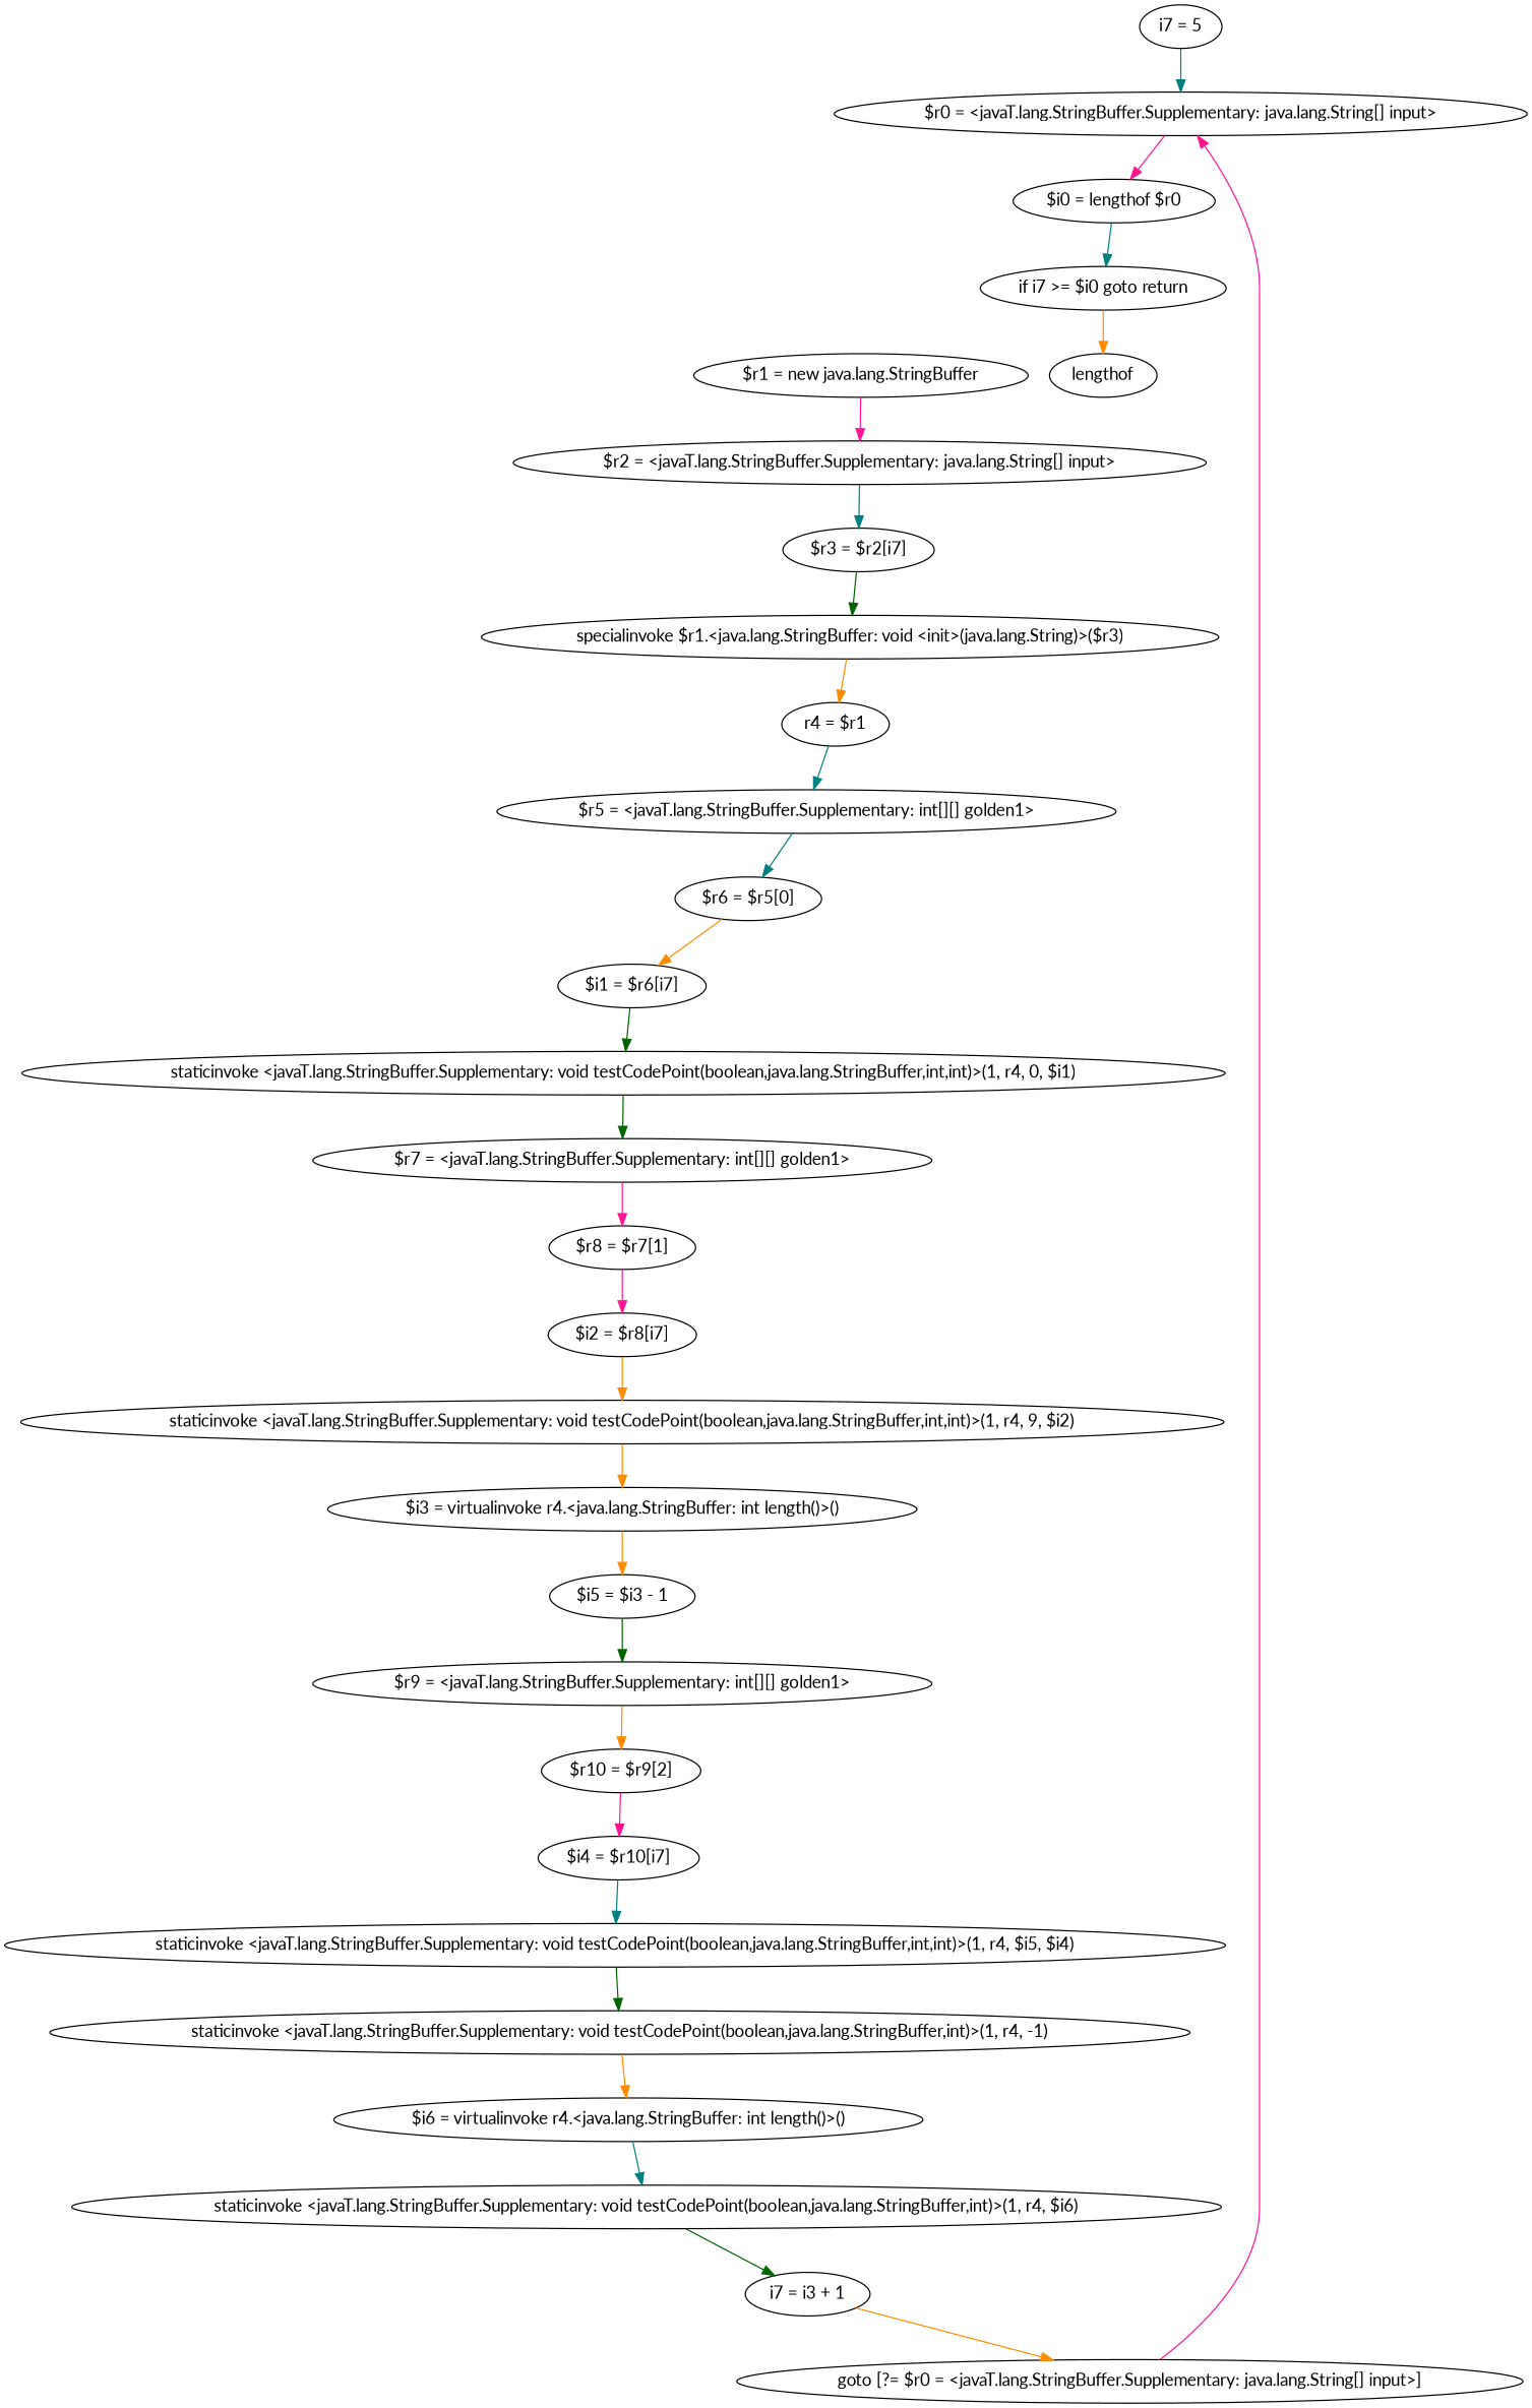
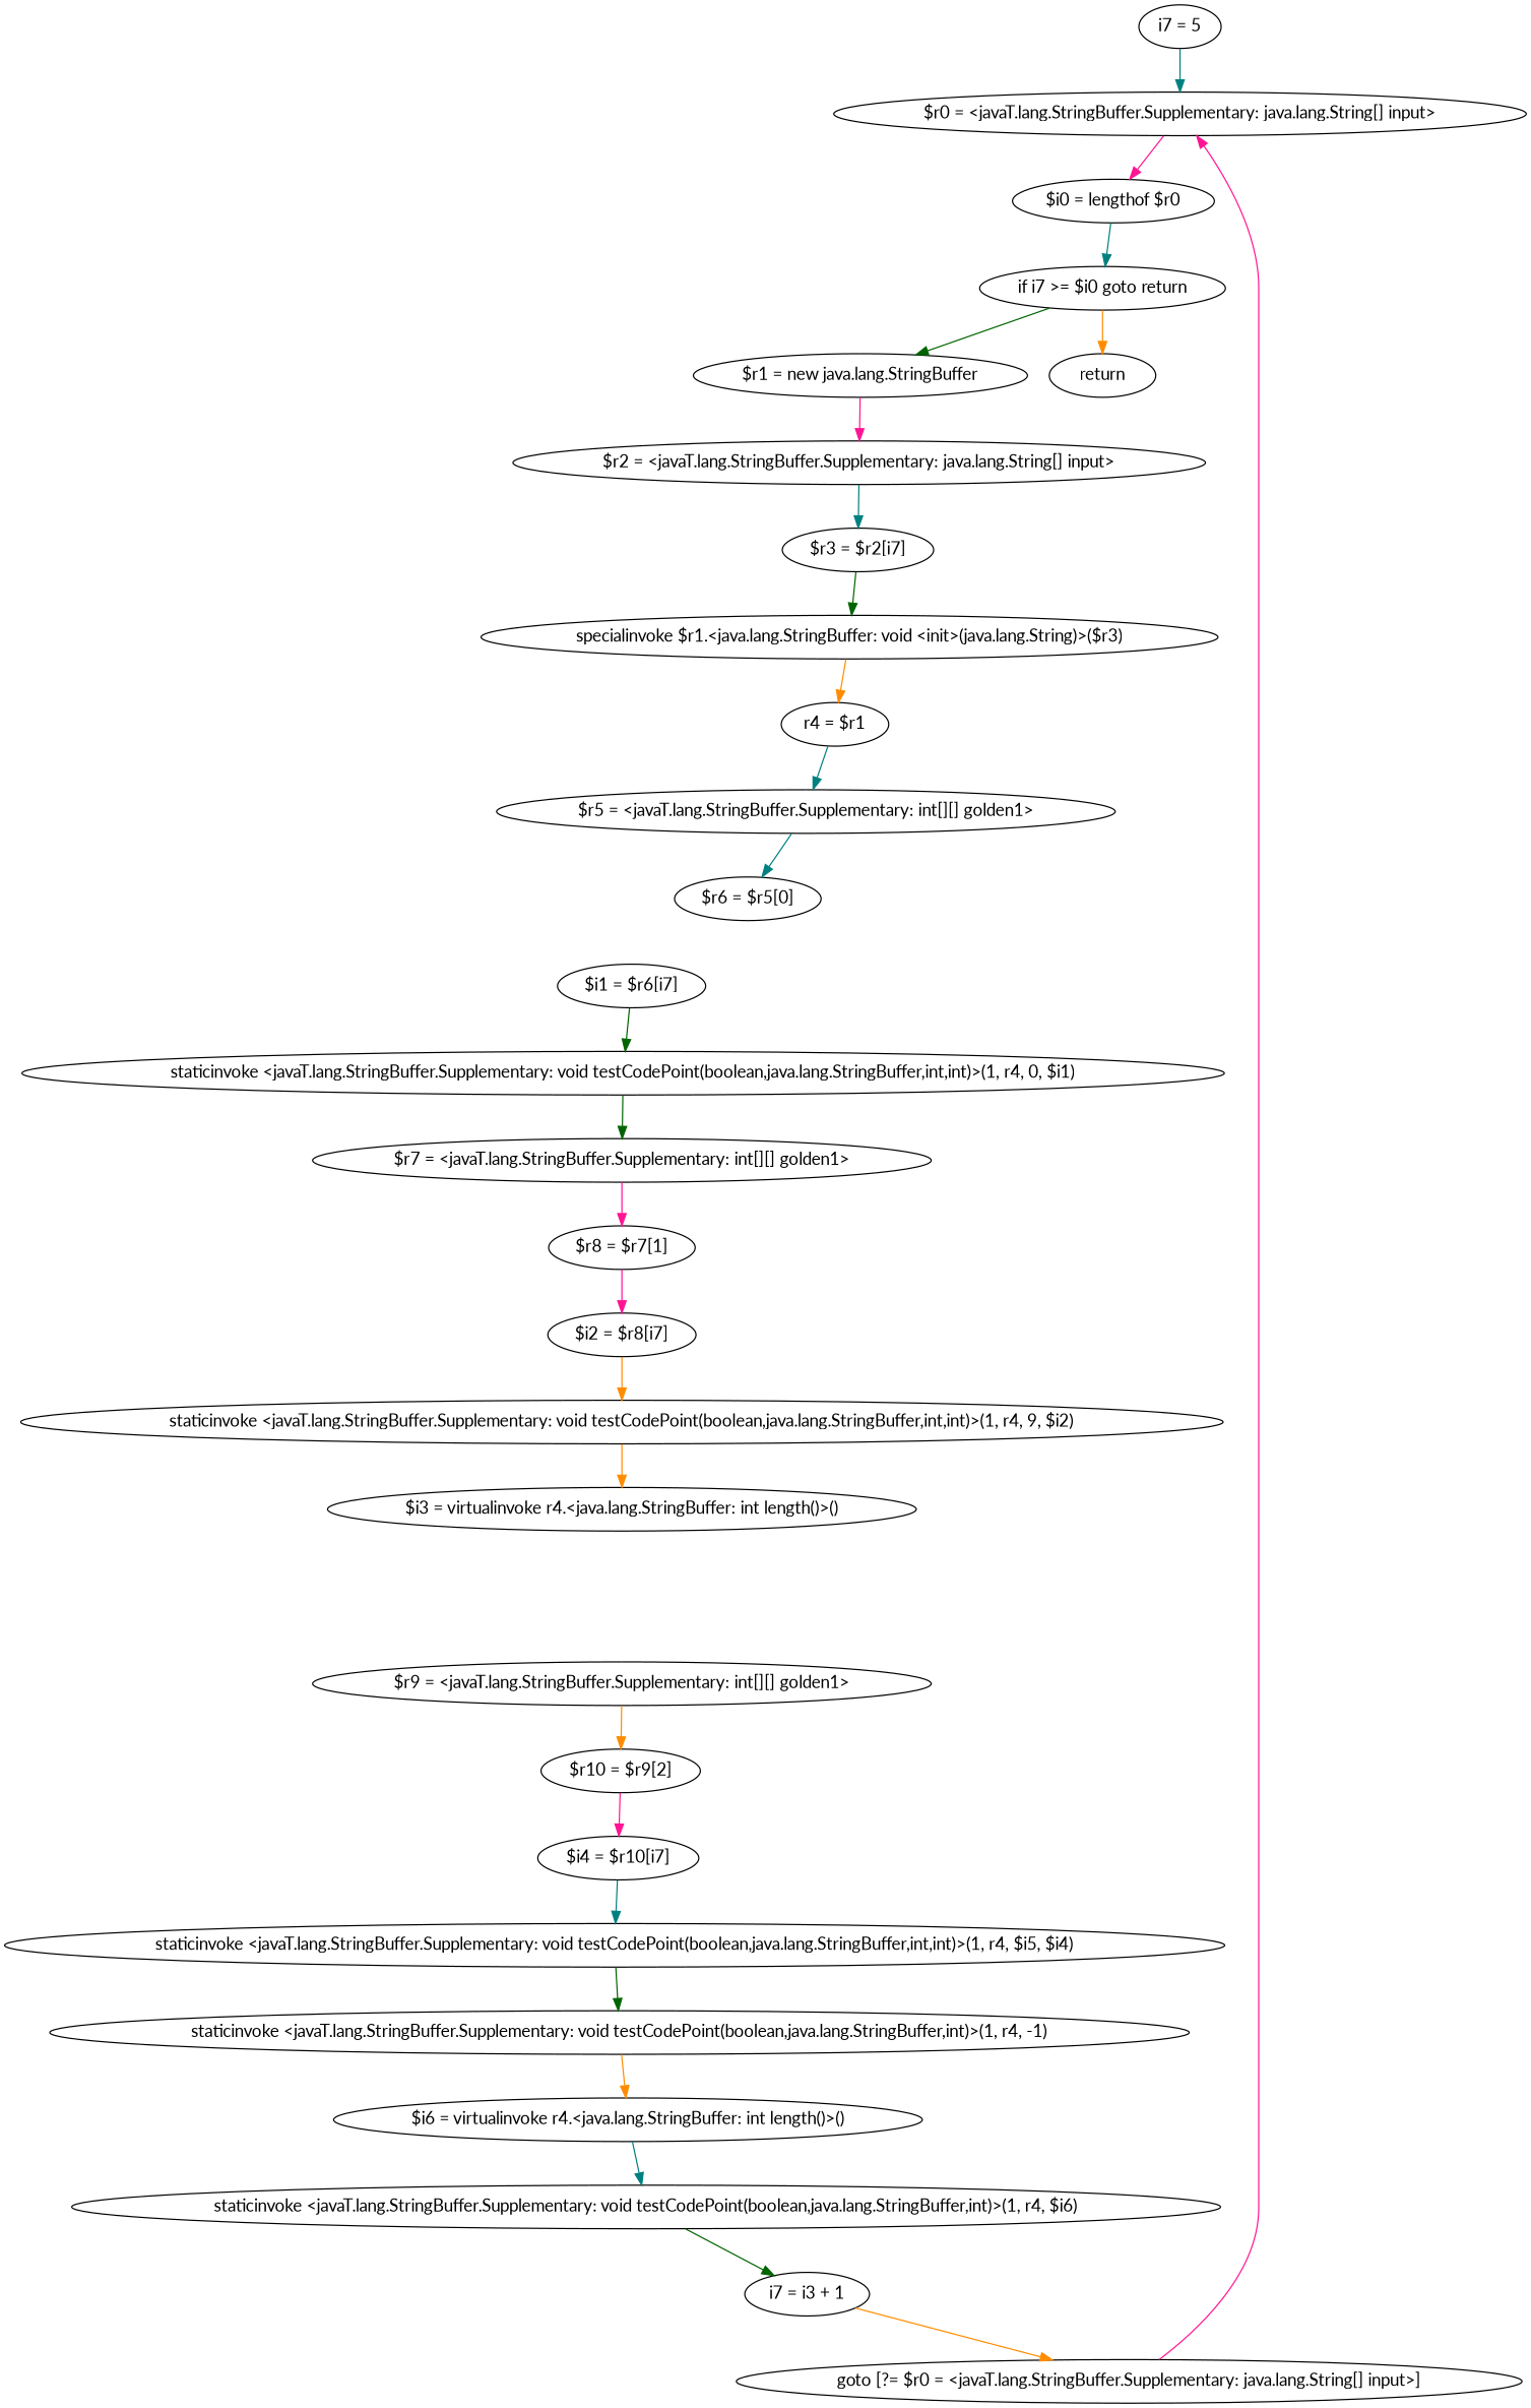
  digraph {
    fontname=Lato
    node [fontname=Lato]
    edge [color=darkorange fontname=Lato]
    n1 [label="i7 = 5"]
    "$r0 = <javaT.lang.StringBuffer.Supplementary: java.lang.String[] input>"
    "$i0 = lengthof $r0"
    "if i7 >= $i0 goto return"
    "$r1 = new java.lang.StringBuffer"
-   return [label=lengthof]
+   return
    "$r2 = <javaT.lang.StringBuffer.Supplementary: java.lang.String[] input>"
    "$r3 = $r2[i7]"
    "specialinvoke $r1.<java.lang.StringBuffer: void <init>(java.lang.String)>($r3)"
    "r4 = $r1"
    "$r5 = <javaT.lang.StringBuffer.Supplementary: int[][] golden1>"
    "$r6 = $r5[0]"
    "$i1 = $r6[i7]"
    "staticinvoke <javaT.lang.StringBuffer.Supplementary: void testCodePoint(boolean,java.lang.StringBuffer,int,int)>(1, r4, 0, $i1)"
    "$r7 = <javaT.lang.StringBuffer.Supplementary: int[][] golden1>"
    "$r8 = $r7[1]"
    "$i2 = $r8[i7]"
    "staticinvoke <javaT.lang.StringBuffer.Supplementary: void testCodePoint(boolean,java.lang.StringBuffer,int,int)>(1, r4, 9, $i2)"
    "$i3 = virtualinvoke r4.<java.lang.StringBuffer: int length()>()"
-   "$i5 = $i3 - 1"
    "$r9 = <javaT.lang.StringBuffer.Supplementary: int[][] golden1>"
    "$r10 = $r9[2]"
    "$i4 = $r10[i7]"
    "staticinvoke <javaT.lang.StringBuffer.Supplementary: void testCodePoint(boolean,java.lang.StringBuffer,int,int)>(1, r4, $i5, $i4)"
    "staticinvoke <javaT.lang.StringBuffer.Supplementary: void testCodePoint(boolean,java.lang.StringBuffer,int)>(1, r4, -1)"
    "$i6 = virtualinvoke r4.<java.lang.StringBuffer: int length()>()"
    "staticinvoke <javaT.lang.StringBuffer.Supplementary: void testCodePoint(boolean,java.lang.StringBuffer,int)>(1, r4, $i6)"
    n28 [label="i7 = i3 + 1"]
    "goto [?= $r0 = <javaT.lang.StringBuffer.Supplementary: java.lang.String[] input>]"
    n1 -> "$r0 = <javaT.lang.StringBuffer.Supplementary: java.lang.String[] input>" [color=teal]
    "$r0 = <javaT.lang.StringBuffer.Supplementary: java.lang.String[] input>" -> "$i0 = lengthof $r0" [color=deeppink]
    "$i0 = lengthof $r0" -> "if i7 >= $i0 goto return" [color=teal]
+   "if i7 >= $i0 goto return" -> "$r1 = new java.lang.StringBuffer" [color=darkgreen]
    "if i7 >= $i0 goto return" -> return
    "$r1 = new java.lang.StringBuffer" -> "$r2 = <javaT.lang.StringBuffer.Supplementary: java.lang.String[] input>" [color=deeppink]
    "$r2 = <javaT.lang.StringBuffer.Supplementary: java.lang.String[] input>" -> "$r3 = $r2[i7]" [color=teal]
    "$r3 = $r2[i7]" -> "specialinvoke $r1.<java.lang.StringBuffer: void <init>(java.lang.String)>($r3)" [color=darkgreen]
    "specialinvoke $r1.<java.lang.StringBuffer: void <init>(java.lang.String)>($r3)" -> "r4 = $r1"
    "r4 = $r1" -> "$r5 = <javaT.lang.StringBuffer.Supplementary: int[][] golden1>" [color=teal]
    "$r5 = <javaT.lang.StringBuffer.Supplementary: int[][] golden1>" -> "$r6 = $r5[0]" [color=teal]
-   "$r6 = $r5[0]" -> "$i1 = $r6[i7]"
    "$i1 = $r6[i7]" -> "staticinvoke <javaT.lang.StringBuffer.Supplementary: void testCodePoint(boolean,java.lang.StringBuffer,int,int)>(1, r4, 0, $i1)" [color=darkgreen]
    "staticinvoke <javaT.lang.StringBuffer.Supplementary: void testCodePoint(boolean,java.lang.StringBuffer,int,int)>(1, r4, 0, $i1)" -> "$r7 = <javaT.lang.StringBuffer.Supplementary: int[][] golden1>" [color=darkgreen]
    "$r7 = <javaT.lang.StringBuffer.Supplementary: int[][] golden1>" -> "$r8 = $r7[1]" [color=deeppink]
    "$r8 = $r7[1]" -> "$i2 = $r8[i7]" [color=deeppink]
    "$i2 = $r8[i7]" -> "staticinvoke <javaT.lang.StringBuffer.Supplementary: void testCodePoint(boolean,java.lang.StringBuffer,int,int)>(1, r4, 9, $i2)"
    "staticinvoke <javaT.lang.StringBuffer.Supplementary: void testCodePoint(boolean,java.lang.StringBuffer,int,int)>(1, r4, 9, $i2)" -> "$i3 = virtualinvoke r4.<java.lang.StringBuffer: int length()>()"
-   "$i3 = virtualinvoke r4.<java.lang.StringBuffer: int length()>()" -> "$i5 = $i3 - 1"
-   "$i5 = $i3 - 1" -> "$r9 = <javaT.lang.StringBuffer.Supplementary: int[][] golden1>" [color=darkgreen]
    "$r9 = <javaT.lang.StringBuffer.Supplementary: int[][] golden1>" -> "$r10 = $r9[2]"
    "$r10 = $r9[2]" -> "$i4 = $r10[i7]" [color=deeppink]
    "$i4 = $r10[i7]" -> "staticinvoke <javaT.lang.StringBuffer.Supplementary: void testCodePoint(boolean,java.lang.StringBuffer,int,int)>(1, r4, $i5, $i4)" [color=teal]
    "staticinvoke <javaT.lang.StringBuffer.Supplementary: void testCodePoint(boolean,java.lang.StringBuffer,int,int)>(1, r4, $i5, $i4)" -> "staticinvoke <javaT.lang.StringBuffer.Supplementary: void testCodePoint(boolean,java.lang.StringBuffer,int)>(1, r4, -1)" [color=darkgreen]
    "staticinvoke <javaT.lang.StringBuffer.Supplementary: void testCodePoint(boolean,java.lang.StringBuffer,int)>(1, r4, -1)" -> "$i6 = virtualinvoke r4.<java.lang.StringBuffer: int length()>()"
    "$i6 = virtualinvoke r4.<java.lang.StringBuffer: int length()>()" -> "staticinvoke <javaT.lang.StringBuffer.Supplementary: void testCodePoint(boolean,java.lang.StringBuffer,int)>(1, r4, $i6)" [color=teal]
    "staticinvoke <javaT.lang.StringBuffer.Supplementary: void testCodePoint(boolean,java.lang.StringBuffer,int)>(1, r4, $i6)" -> n28 [color=darkgreen]
    n28 -> "goto [?= $r0 = <javaT.lang.StringBuffer.Supplementary: java.lang.String[] input>]"
    "goto [?= $r0 = <javaT.lang.StringBuffer.Supplementary: java.lang.String[] input>]" -> "$r0 = <javaT.lang.StringBuffer.Supplementary: java.lang.String[] input>" [color=deeppink]
  }
